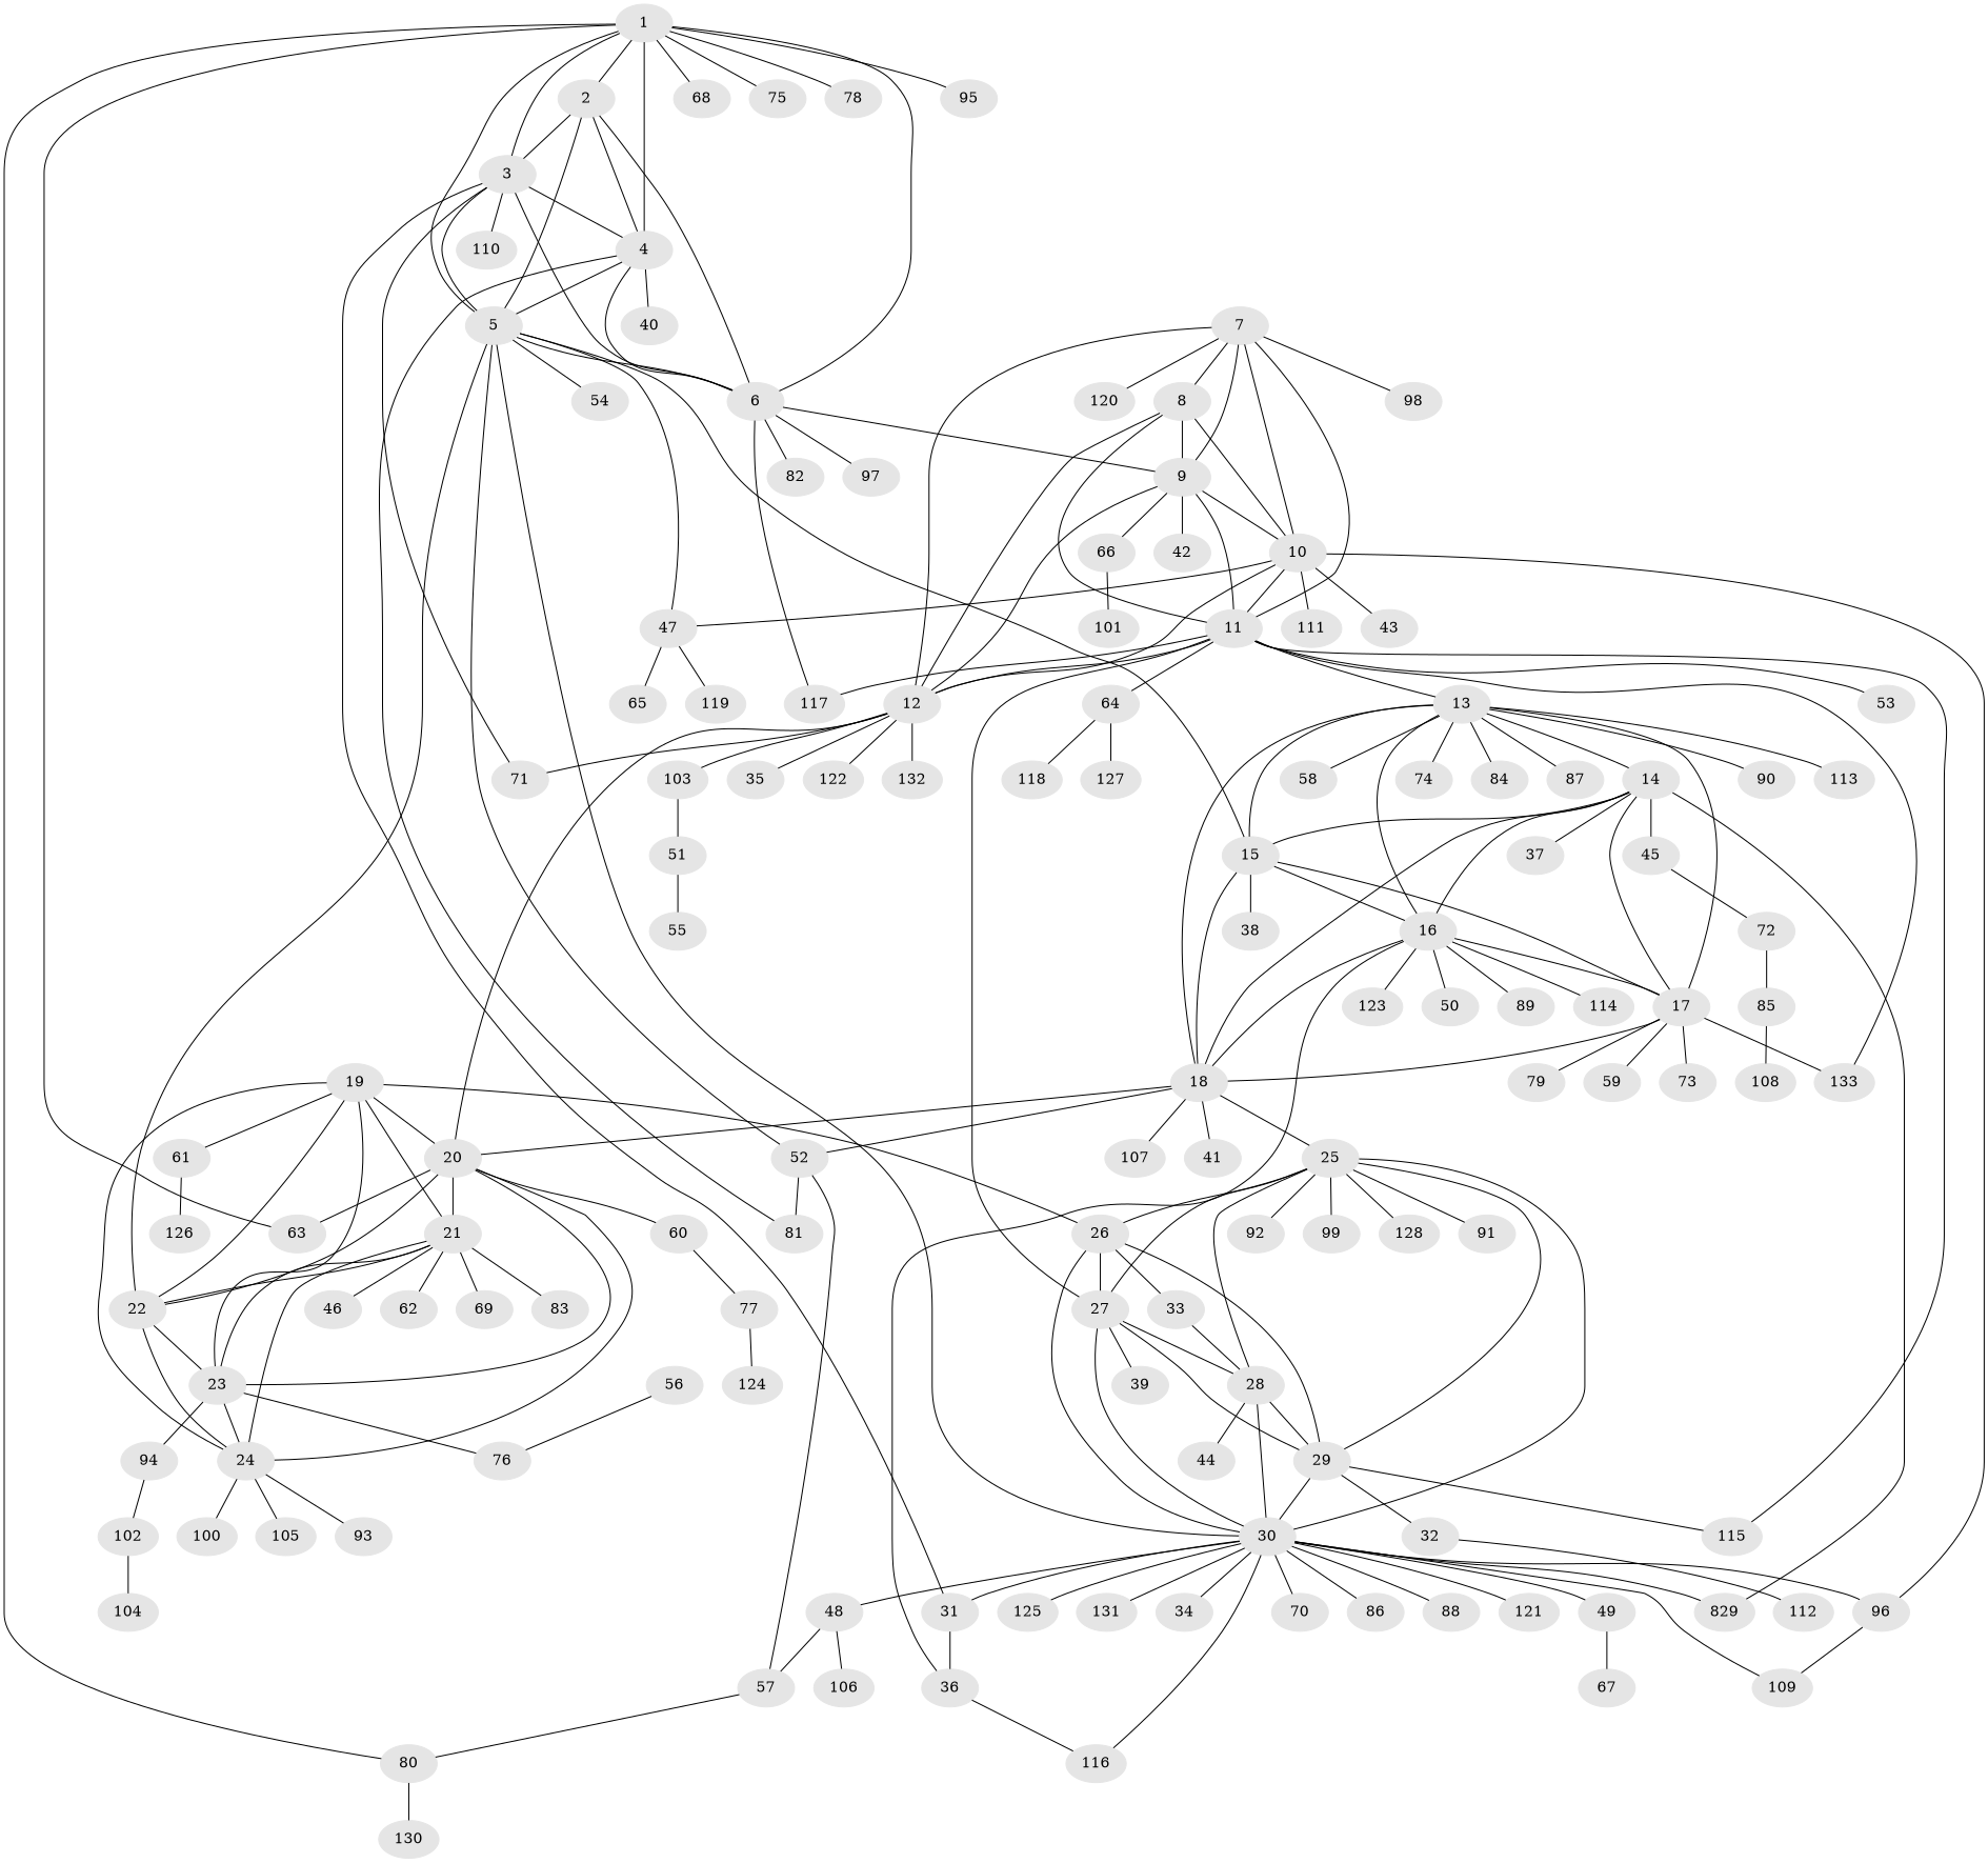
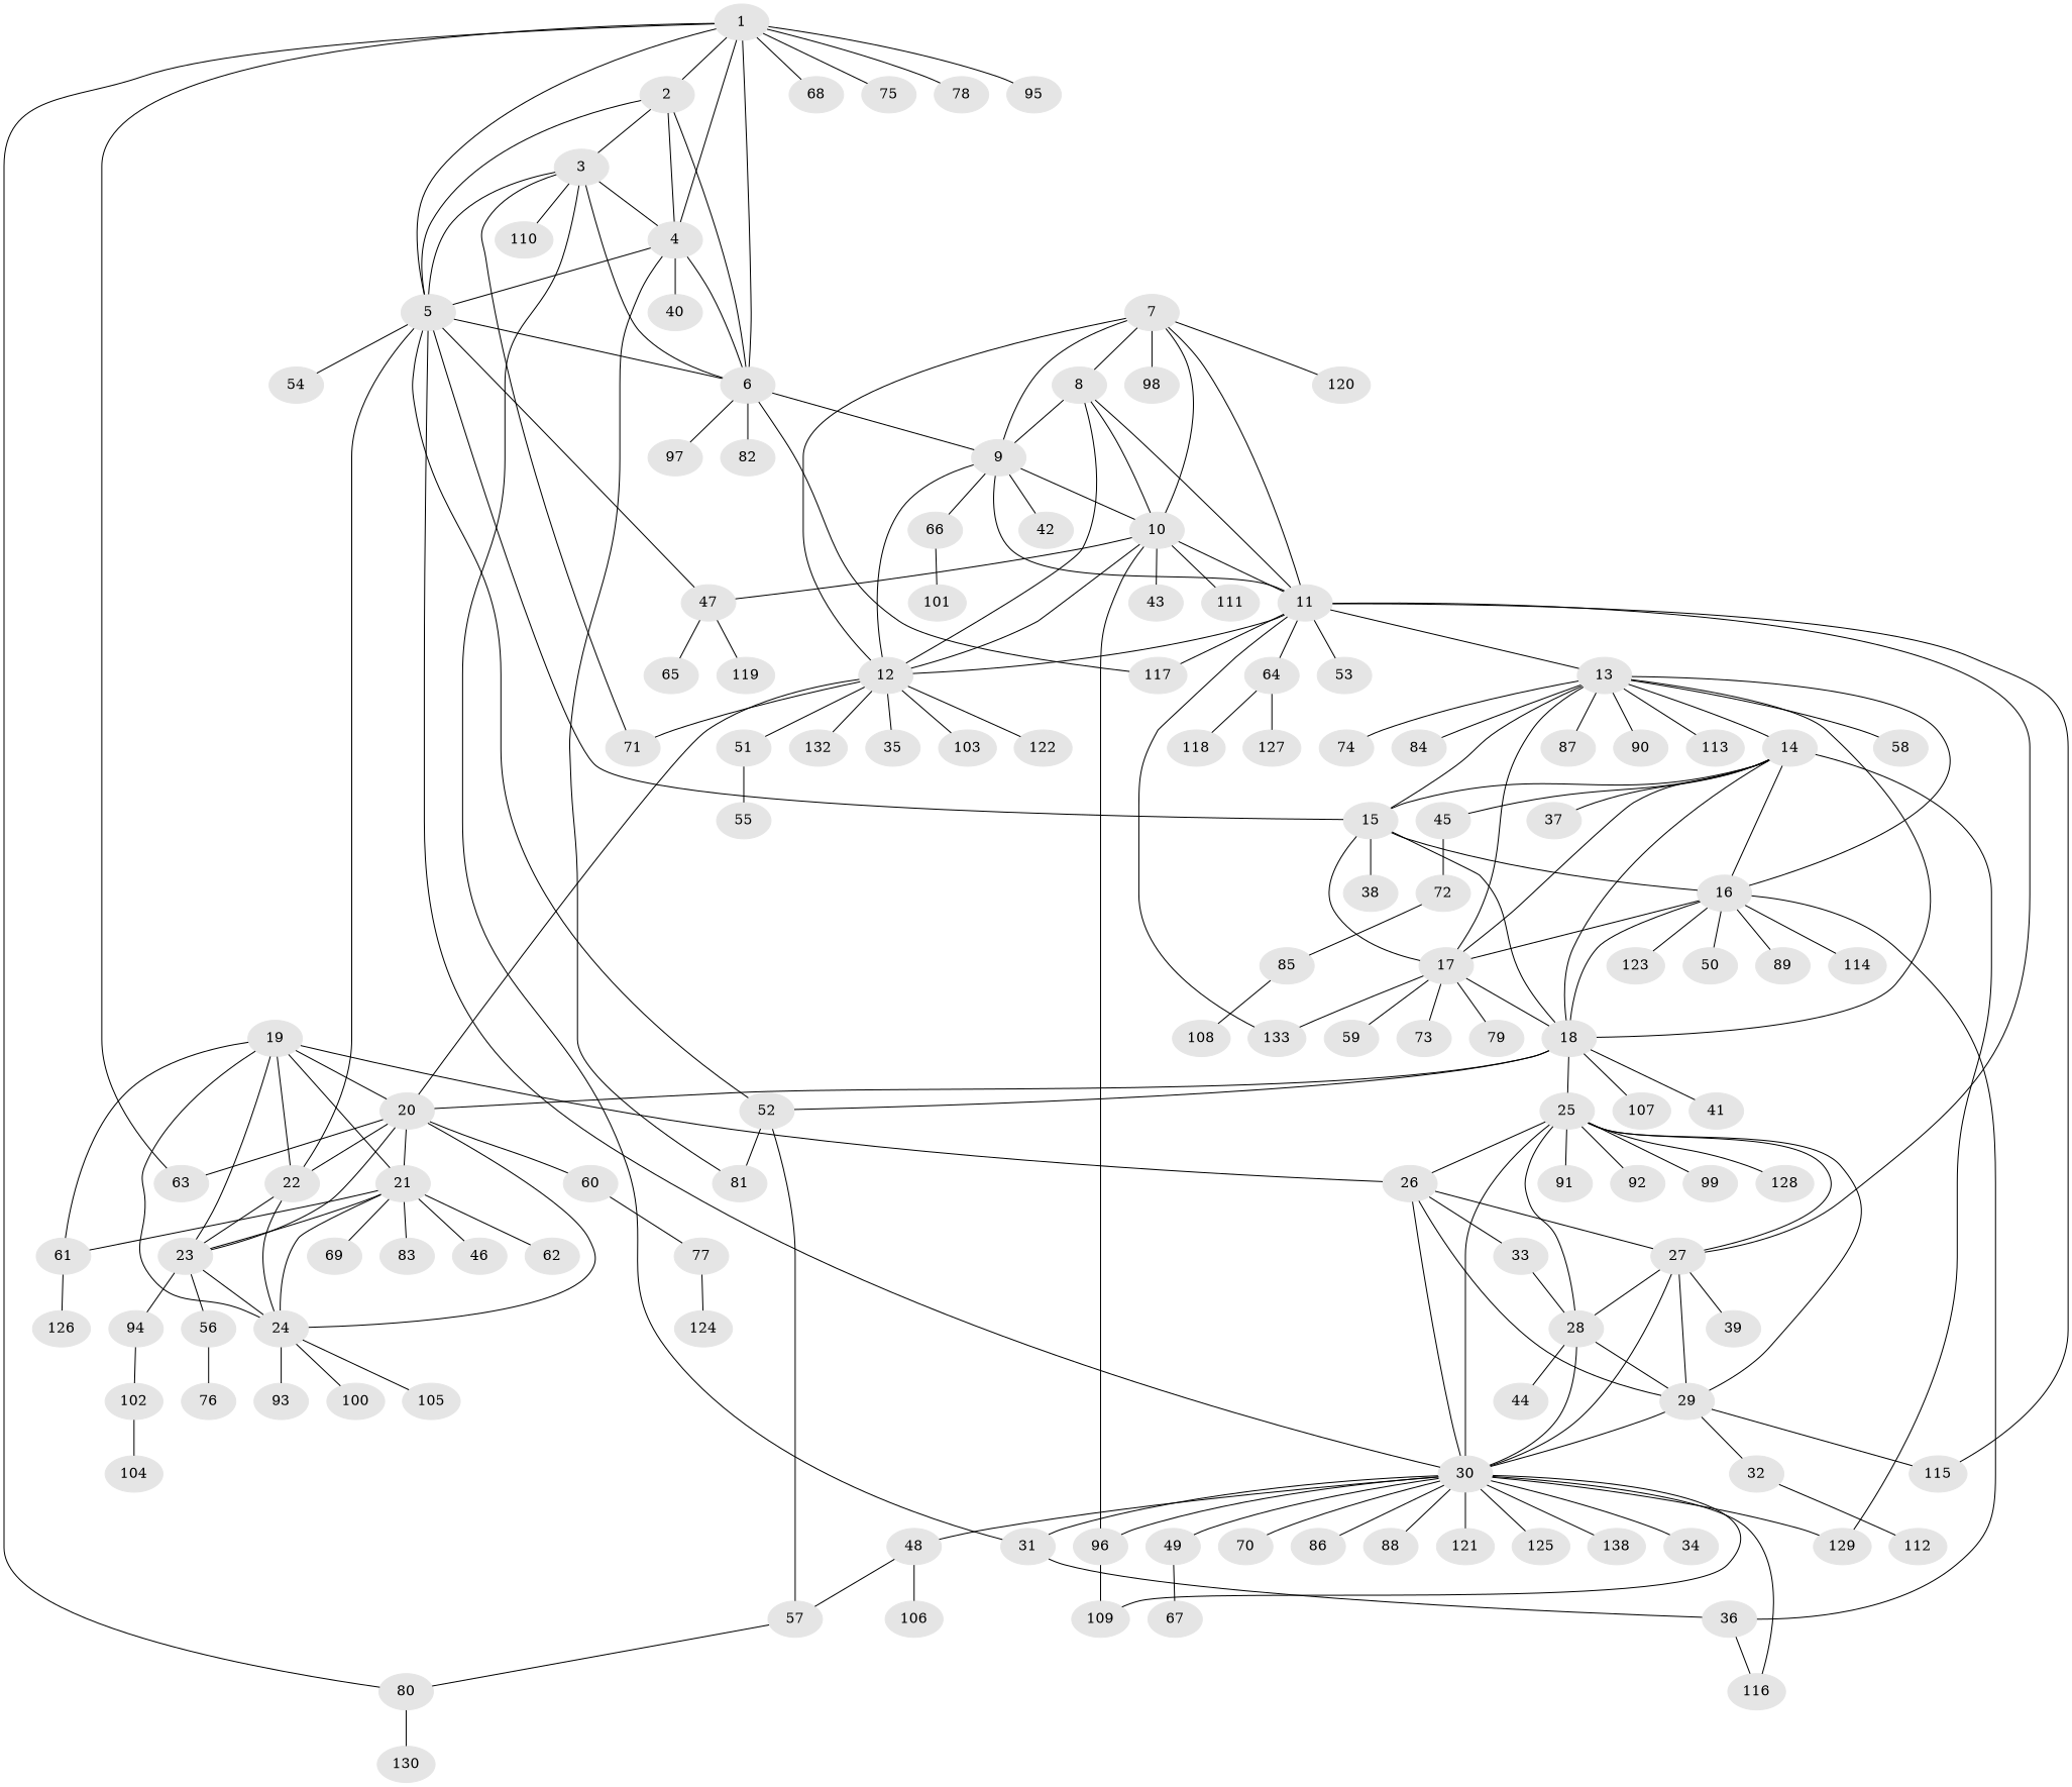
  graph {
    node [color=gray90 style=filled]
    1
    2
    3
    4
    5
    6
    63
    68
    75
    78
    80
    95
    31
    71
    110
    40
    81
    15
    22
    30
    47
    52
    54
    9
    82
    97
    117
    130
    36
    16
    17
    18
    38
    23
    24
    96
-   129 [label=829]
+   129
    34
    48
    49
    70
    86
    88
    109
    116
    121
    125
-   131
+   131 [label=138]
    65
    119
    57
    10
    11
    12
    42
    66
    7
    8
    98
    120
    43
    111
    13
    27
    53
    64
    115
    133
    20
    35
    51
    103
    122
    132
    101
    14
    58
    74
    84
    87
    90
    113
    28
    29
    39
    118
    127
    21
    60
    55
    37
    45
    50
    89
    114
    123
    59
    73
    79
    25
    41
    107
    72
    26
    91
    92
    99
    128
    19
    61
    46
    62
    69
    83
    56
    94
    93
    100
    105
    33
    126
    77
    76
    102
    44
    32
    112
    106
    67
    85
    124
    108
    104
    1 -- 2
-   1 -- 3
    1 -- 4
    1 -- 5
    1 -- 6
    1 -- 63
    1 -- 68
    1 -- 75
    1 -- 78
    1 -- 80
    1 -- 95
    2 -- 3
    2 -- 4
    2 -- 5
    2 -- 6
    3 -- 4
    3 -- 5
    3 -- 6
    3 -- 31
    3 -- 71
    3 -- 110
    4 -- 5
    4 -- 6
    4 -- 40
    4 -- 81
    5 -- 6
    5 -- 15
    5 -- 22
    5 -- 30
    5 -- 47
    5 -- 52
    5 -- 54
    6 -- 9
    6 -- 82
    6 -- 97
    6 -- 117
    80 -- 130
    31 -- 36
    15 -- 16
    15 -- 17
    15 -- 18
    15 -- 38
    22 -- 23
    22 -- 24
    30 -- 31
    30 -- 96
    30 -- 129
    30 -- 34
    30 -- 48
    30 -- 49
    30 -- 70
    30 -- 86
    30 -- 88
    30 -- 109
    30 -- 116
    30 -- 121
    30 -- 125
    30 -- 131
    47 -- 65
    47 -- 119
    52 -- 81
    52 -- 57
    9 -- 10
    9 -- 11
    9 -- 12
    9 -- 42
    9 -- 66
    36 -- 116
    16 -- 36
    16 -- 17
    16 -- 18
    16 -- 50
    16 -- 89
    16 -- 114
    16 -- 123
    17 -- 18
    17 -- 133
    17 -- 59
    17 -- 73
    17 -- 79
    18 -- 52
    18 -- 20
    18 -- 25
    18 -- 41
    18 -- 107
    23 -- 24
-   23 -- 76
+   23 -- 56
    23 -- 94
    24 -- 93
    24 -- 100
    24 -- 105
    96 -- 109
    48 -- 57
    48 -- 106
    49 -- 67
    57 -- 80
    10 -- 47
    10 -- 96
    10 -- 11
    10 -- 12
    10 -- 43
    10 -- 111
    11 -- 117
    11 -- 12
    11 -- 13
    11 -- 27
    11 -- 53
    11 -- 64
    11 -- 115
    11 -- 133
    12 -- 71
    12 -- 20
    12 -- 35
-   103 -- 51
+   12 -- 51
    12 -- 103
    12 -- 122
    12 -- 132
    66 -- 101
    7 -- 9
    7 -- 10
    7 -- 11
    7 -- 12
    7 -- 8
    7 -- 98
    7 -- 120
    8 -- 9
    8 -- 10
    8 -- 11
    8 -- 12
    13 -- 15
    13 -- 16
    13 -- 17
    13 -- 18
    13 -- 14
    13 -- 58
    13 -- 74
    13 -- 84
    13 -- 87
    13 -- 90
    13 -- 113
    27 -- 30
    27 -- 28
    27 -- 29
    27 -- 39
    64 -- 118
    64 -- 127
    20 -- 63
    20 -- 22
    20 -- 23
    20 -- 24
    20 -- 21
    20 -- 60
    51 -- 55
    14 -- 15
    14 -- 16
    14 -- 17
    14 -- 18
    14 -- 129
    14 -- 37
    14 -- 45
    28 -- 30
    28 -- 29
    28 -- 44
    29 -- 30
    29 -- 115
    29 -- 32
-   21 -- 22
+   21 -- 61
    21 -- 23
    21 -- 24
    21 -- 46
    21 -- 62
    21 -- 69
    21 -- 83
    60 -- 77
    45 -- 72
    25 -- 30
    25 -- 27
    25 -- 28
    25 -- 29
    25 -- 26
    25 -- 91
    25 -- 92
    25 -- 99
    25 -- 128
    72 -- 85
    26 -- 30
    26 -- 27
    26 -- 29
    26 -- 33
    19 -- 22
    19 -- 23
    19 -- 24
    19 -- 20
    19 -- 21
    19 -- 26
    19 -- 61
    61 -- 126
    56 -- 76
    94 -- 102
    33 -- 28
    77 -- 124
    102 -- 104
    32 -- 112
    85 -- 108
  }
